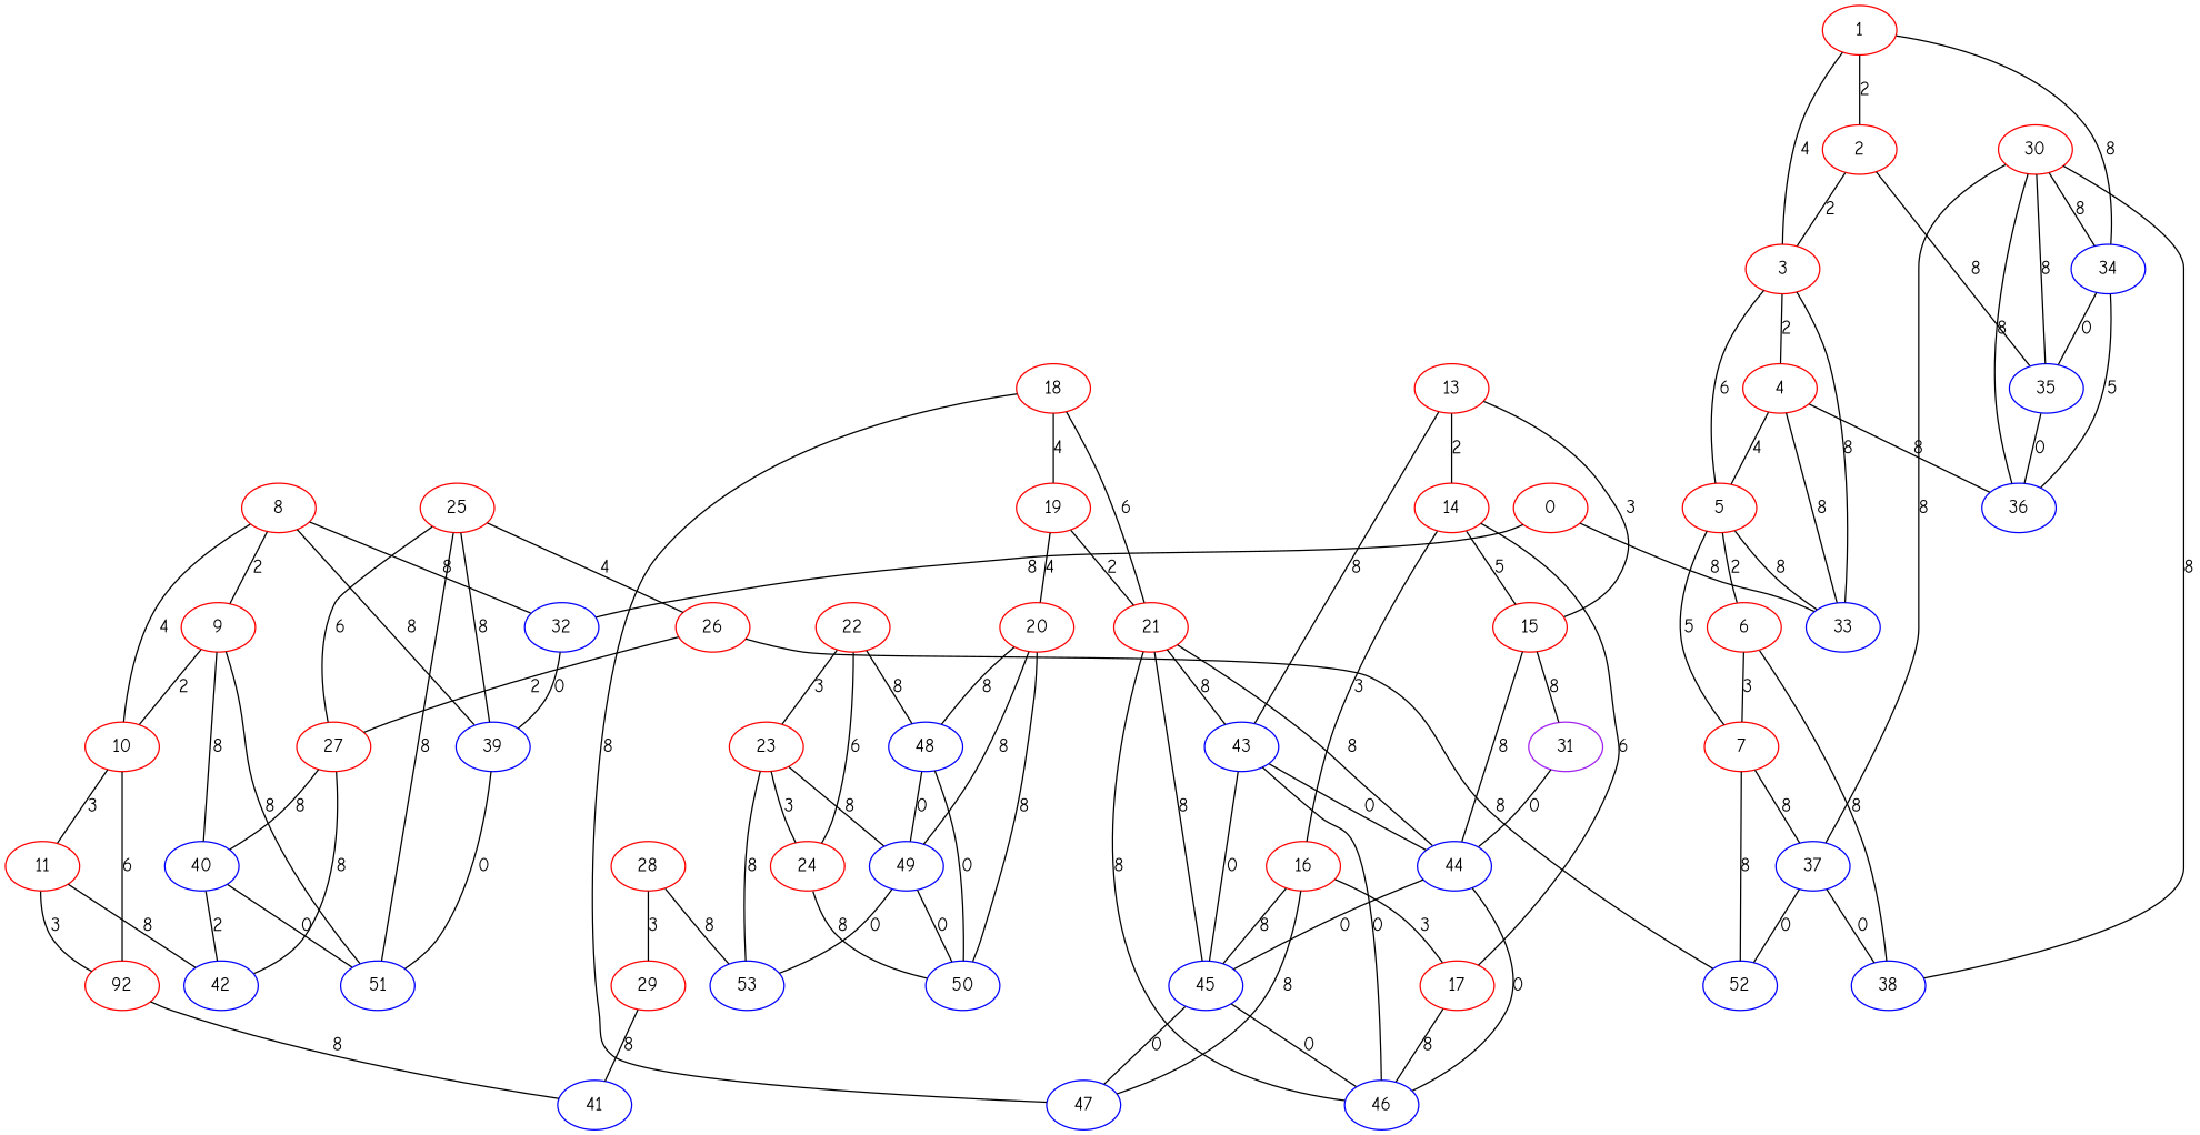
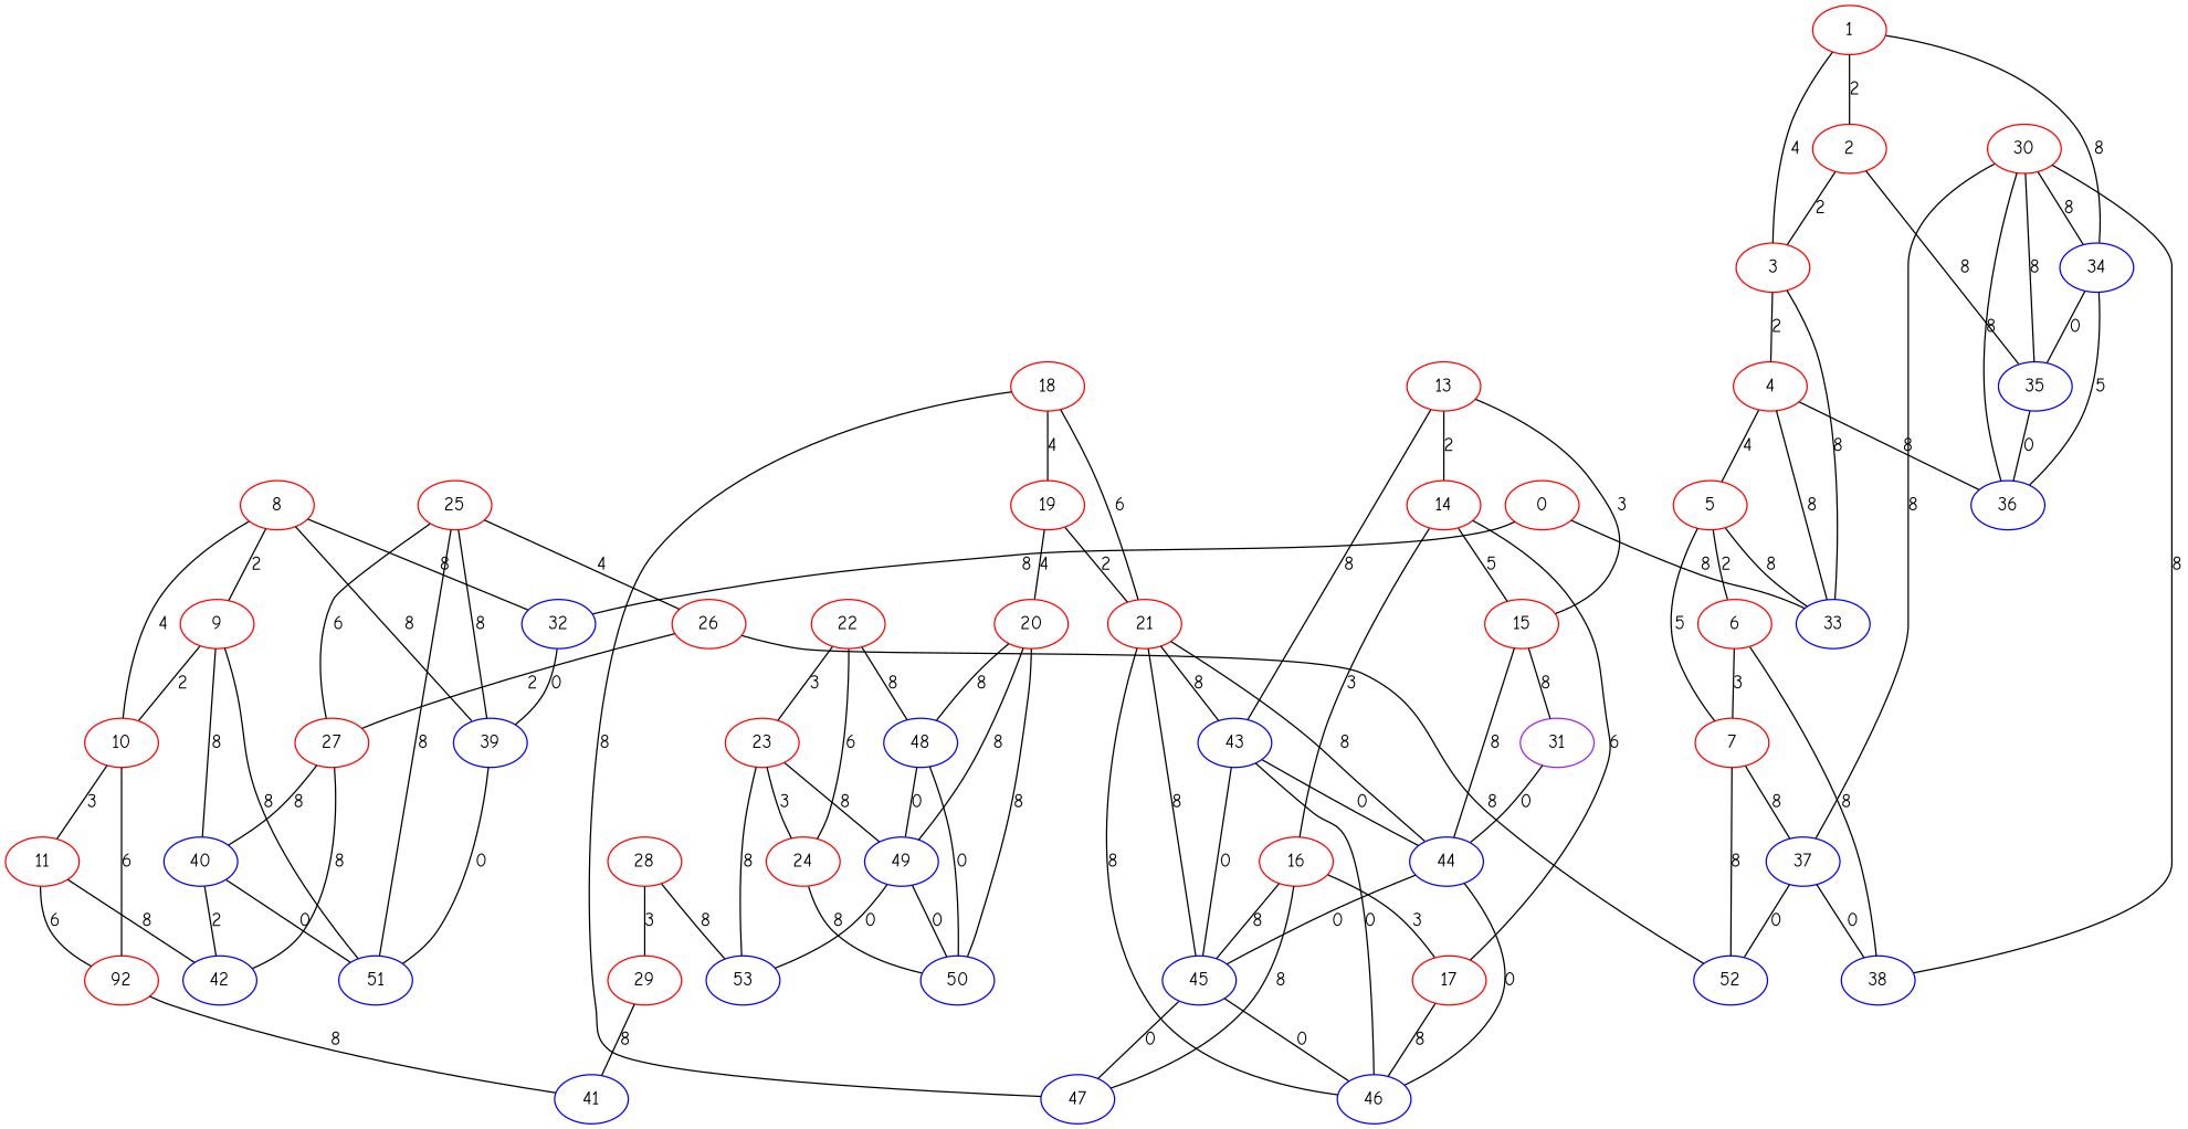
  graph {
    fontname="Comic Neue"
    node [color=red fontname="Comic Neue" weight=1]
    edge [fontname="Comic Neue"]
    32 [color=blue weight=3]
    0
    33 [color=blue weight=3]
    39 [color=blue weight=3]
    1
    2
    3
    34 [color=blue weight=3]
    35 [color=blue weight=3]
    4
    5
    36 [color=blue weight=3]
    6
    7
    38 [color=blue weight=3]
    37 [color=blue weight=3]
    52 [color=blue weight=3]
    8
    9
    10
    40 [color=blue weight=3]
    51 [color=blue weight=3]
    11
    n24 [label=92]
    42 [color=blue weight=3]
    41 [color=blue weight=3]
    13
    14
    15
    43 [color=blue weight=3]
    16
    17
    31 [color=purple weight=4]
    44 [color=blue weight=3]
    45 [color=blue weight=3]
    46 [color=blue weight=3]
    47 [color=blue weight=3]
    18
    19
    21
    20
    48 [color=blue weight=3]
    49 [color=blue weight=3]
    50 [color=blue weight=3]
    53 [color=blue weight=3]
    22
    23
    24
    25
    26
    27
    28
    29
    30
    32 -- 39 [label=0]
    0 -- 32 [label=8]
    0 -- 33 [label=8]
    39 -- 51 [label=0]
    1 -- 2 [label=2]
    1 -- 3 [label=4]
    1 -- 34 [label=8]
    2 -- 3 [label=2]
    2 -- 35 [label=8]
    3 -- 33 [label=8]
    3 -- 4 [label=2]
-   3 -- 5 [label=6]
    34 -- 35 [label=0]
    34 -- 36 [label=5]
    35 -- 36 [label=0]
    4 -- 33 [label=8]
    4 -- 5 [label=4]
    4 -- 36 [label=8]
    5 -- 33 [label=8]
    5 -- 6 [label=2]
    5 -- 7 [label=5]
    6 -- 7 [label=3]
    6 -- 38 [label=8]
    7 -- 37 [label=8]
    7 -- 52 [label=8]
    37 -- 38 [label=0]
    37 -- 52 [label=0]
    8 -- 32 [label=8]
    8 -- 39 [label=8]
    8 -- 9 [label=2]
    8 -- 10 [label=4]
    9 -- 10 [label=2]
    9 -- 40 [label=8]
    9 -- 51 [label=8]
    10 -- 11 [label=3]
    10 -- n24 [label=6]
    40 -- 51 [label=0]
    40 -- 42 [label=2]
-   11 -- n24 [label=3]
+   11 -- n24 [label=6]
    11 -- 42 [label=8]
    n24 -- 41 [label=8]
    13 -- 14 [label=2]
    13 -- 15 [label=3]
    13 -- 43 [label=8]
    14 -- 15 [label=5]
    14 -- 16 [label=3]
    14 -- 17 [label=6]
    15 -- 31 [label=8]
    15 -- 44 [label=8]
    43 -- 44 [label=0]
    43 -- 45 [label=0]
    43 -- 46 [label=0]
    16 -- 17 [label=3]
    16 -- 45 [label=8]
    16 -- 47 [label=8]
    17 -- 46 [label=8]
    31 -- 44 [label=0]
    44 -- 45 [label=0]
    44 -- 46 [label=0]
    45 -- 46 [label=0]
    45 -- 47 [label=0]
    18 -- 47 [label=8]
    18 -- 19 [label=4]
    18 -- 21 [label=6]
    19 -- 21 [label=2]
    19 -- 20 [label=4]
    21 -- 43 [label=8]
    21 -- 44 [label=8]
    21 -- 45 [label=8]
    21 -- 46 [label=8]
    20 -- 48 [label=8]
    20 -- 49 [label=8]
    20 -- 50 [label=8]
    48 -- 49 [label=0]
    48 -- 50 [label=0]
    49 -- 50 [label=0]
    49 -- 53 [label=0]
    22 -- 48 [label=8]
    22 -- 23 [label=3]
    22 -- 24 [label=6]
    23 -- 49 [label=8]
    23 -- 53 [label=8]
    23 -- 24 [label=3]
    24 -- 50 [label=8]
    25 -- 39 [label=8]
    25 -- 51 [label=8]
    25 -- 26 [label=4]
    25 -- 27 [label=6]
    26 -- 52 [label=8]
    26 -- 27 [label=2]
    27 -- 40 [label=8]
    27 -- 42 [label=8]
    28 -- 53 [label=8]
    28 -- 29 [label=3]
    29 -- 41 [label=8]
    30 -- 34 [label=8]
    30 -- 35 [label=8]
    30 -- 36 [label=8]
    30 -- 38 [label=8]
    30 -- 37 [label=8]
  }
